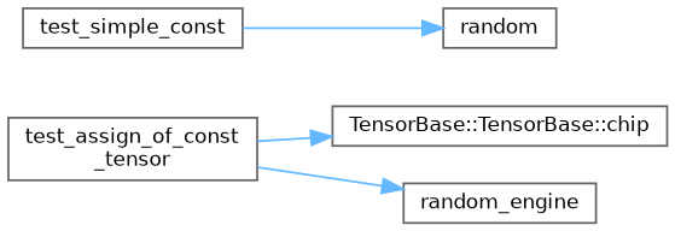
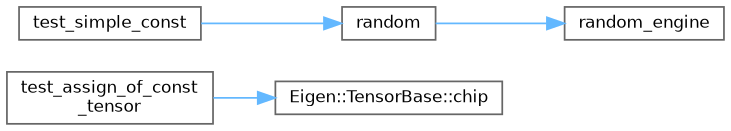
  digraph {
    rankdir=LR
    node [color=grey40 fillcolor=white fontname=Helvetica fontsize=10 shape=box style=filled]
    edge [color=steelblue1 fontname=Helvetica fontsize=10 labelfontname=Helvetica labelfontsize=10 style=solid]
    n1 [height=0.2 label="test_assign_of_const\l_tensor" width=0.4]
-   n2 [height=0.2 label="TensorBase::TensorBase::chip" width=0.4]
+   n2 [height=0.2 label="Eigen::TensorBase::chip" width=0.4]
    n3 [height=0.2 label=test_simple_const width=0.4]
    n4 [height=0.2 label=random width=0.4]
    n5 [height=0.2 label=random_engine width=0.4]
    n1 -> n2
    n3 -> n4
-   n1 -> n5
+   n4 -> n5
  }
